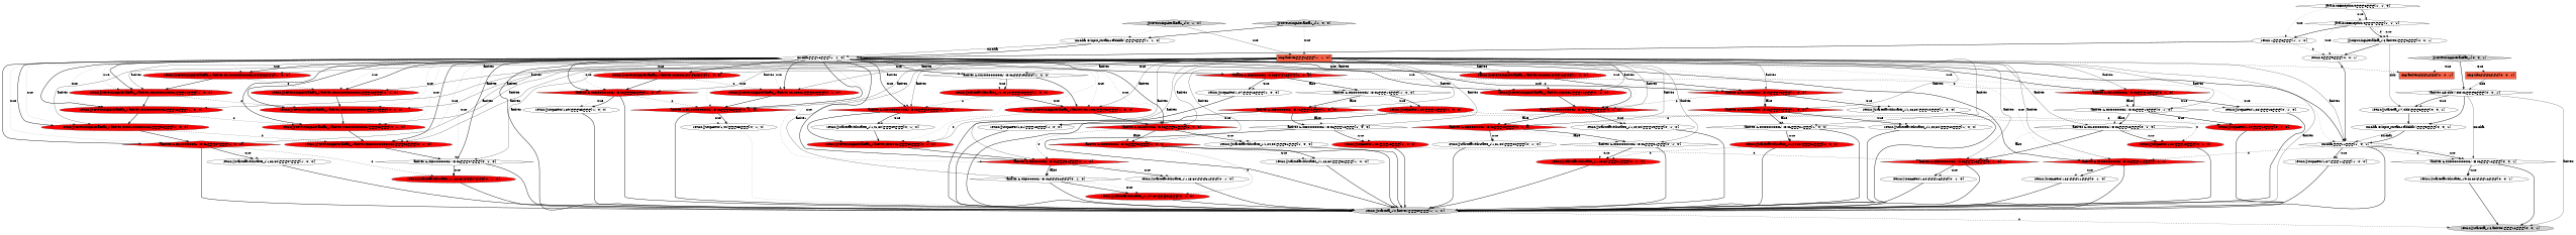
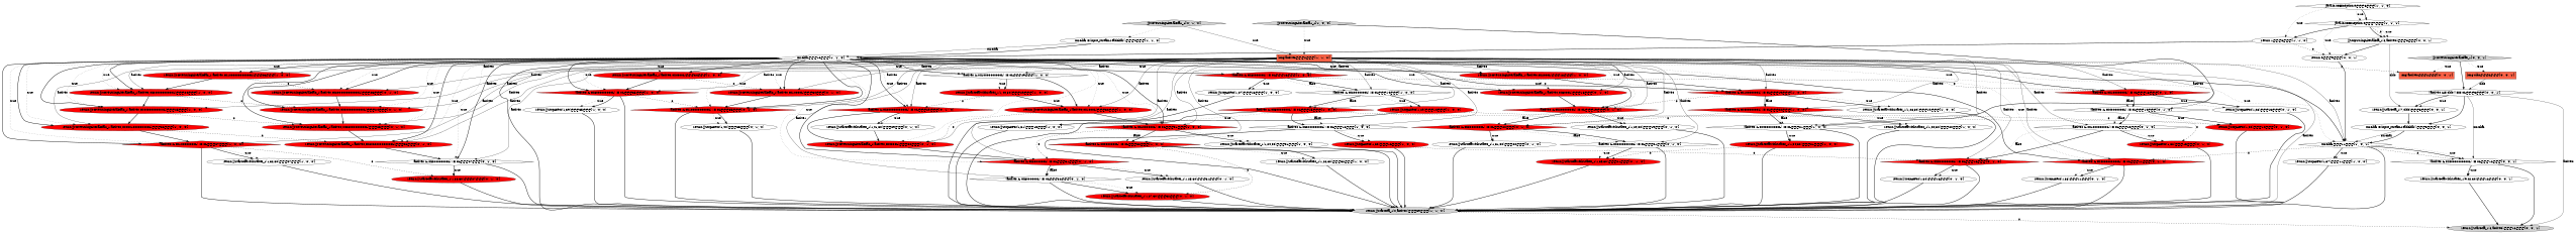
  digraph {
    node [fillcolor=red shape=ellipse style=filled]
    edge [style=bold]
    n1 [label="return jjMoveStringLiteralDfa2_1(active0,0x88000000000L)@@@25@@@['0', '1', '0']"]
    n2 [label="return jjMoveStringLiteralDfa2_1(active0,0x8002000000000L)@@@26@@@['0', '1', '0']"]
    n3 [fillcolor=white label="(active0 & 0x200000000L) != 0L@@@27@@@['0', '1', '0']" shape=diamond]
    n4 [fillcolor=white label="return jjStopAtPos(1,38)@@@11@@@['0', '1', '0']"]
    n5 [fillcolor=lightgray label="return jjStartNfa_1(0,active0)@@@39@@@['1', '1', '0']"]
    n6 [fillcolor=lightgray label="return jjStartNfa_1(8,active0)@@@16@@@['0', '0', '1']"]
    n7 [fillcolor=white label="return jjStartNfaWithStates_1(1,30,30)@@@20@@@['1', '0', '0']"]
    n8 [label="(active0 & 0x8000000000L) != 0L@@@35@@@['1', '0', '0']" shape=diamond]
    n9 [fillcolor=white label="return jjStopAtPos(1,39)@@@35@@@['1', '0', '0']"]
    n10 [label="(active0 & 0x10000000000L) != 0L@@@35@@@['0', '1', '0']" shape=diamond]
    n11 [fillcolor=white label="return jjStopAtPos(1,40)@@@35@@@['0', '1', '0']"]
    n12 [label="(active0 & 0x400000000L) != 0L@@@16@@@['0', '1', '0']" shape=diamond]
    n13 [fillcolor=white label="return jjStopAtPos(1,34)@@@16@@@['0', '1', '0']"]
    n14 [fillcolor=white label="return jjStartNfaWithStates_1(1,31,30)@@@20@@@['0', '1', '0']"]
    n15 [fillcolor=white label="(active0 & 0x20000000L) != 0L@@@14@@@['1', '0', '0']" shape=diamond]
    n16 [label="return jjStopAtPos(1,29)@@@14@@@['1', '0', '0']"]
    n17 [label="(active0 & 0x80000000L) != 0L@@@15@@@['1', '0', '0']" shape=diamond]
    n18 [label="return jjStopAtPos(1,30)@@@14@@@['0', '1', '0']"]
    n19 [label="return jjStopAtPos(1,32)@@@15@@@['0', '1', '0']"]
    n20 [fillcolor=white label="(active0 & 0x200000000L) != 0L@@@16@@@['1', '0', '0']" shape=diamond]
    n21 [fillcolor=white label="return jjStopAtPos(1,31)@@@15@@@['1', '0', '0']"]
    n22 [fillcolor=white label="return jjStartNfaWithStates_1(1,26,30)@@@32@@@['1', '0', '0']"]
    n23 [fillcolor=white label="java.io.IOException e@@@7@@@['1', '1', '1']" shape=diamond]
    n24 [fillcolor=white label="return 1@@@8@@@['1', '1', '0']"]
    n25 [fillcolor=white label="jjStopStringLiteralDfa_1(8,active0)@@@8@@@['0', '0', '1']"]
    n26 [fillcolor=white label="return 9@@@9@@@['0', '0', '1']"]
    n27 [fillcolor=white label="curChar@@@10@@@['1', '1', '0']" shape=diamond]
    n28 [fillcolor=white label="return jjStartNfa_1(7,old0)@@@3@@@['0', '0', '1']"]
    n29 [fillcolor=white label="curChar@@@11@@@['1', '0', '1']" shape=diamond]
    n30 [label="(active0 & 0x80000000L) != 0L@@@20@@@['0', '1', '0']" shape=diamond]
    n31 [fillcolor=white label="(active0 & 0x800000000L) != 0L@@@21@@@['0', '1', '0']" shape=diamond]
    n32 [label="return jjStartNfaWithStates_1(1,35,30)@@@21@@@['0', '1', '0']"]
    n33 [fillcolor=white label="(active0 & 0x40000000000L) != 0L@@@12@@@['0', '0', '1']" shape=diamond]
    n34 [fillcolor=white label="return jjStartNfaWithStates_1(9,42,30)@@@12@@@['0', '0', '1']"]
    n35 [fillcolor=white label="(active0 & 0x10000000000L) != 0L@@@29@@@['1', '0', '0']" shape=diamond]
    n36 [label="return jjStartNfaWithStates_1(1,40,30)@@@29@@@['1', '0', '0']"]
    n37 [label="return jjMoveStringLiteralDfa2_1(active0,0x1000L)@@@30@@@['1', '0', '0']"]
    n38 [label="(active0 & 0x20000000000L) != 0L@@@29@@@['0', '1', '0']" shape=diamond]
    n39 [label="return jjMoveStringLiteralDfa2_1(active0,0x4000L)@@@30@@@['0', '1', '0']"]
    n40 [label="(active0 & 0x1000000L) != 0L@@@31@@@['1', '0', '0']" shape=diamond]
    n41 [fillcolor=lightgray label="jjMoveStringLiteralDfa1_1['0', '1', '0']" shape=diamond]
    n42 [fillcolor=tomato label="long active0@@@2@@@['1', '1', '0']" shape=box]
    n43 [fillcolor=white label="curChar = input_stream.readChar()@@@4@@@['1', '1', '0']"]
    n44 [fillcolor=white label="(active0 & 0x8000000L) != 0L@@@32@@@['0', '1', '0']" shape=diamond]
    n45 [fillcolor=white label="(active0 & 0x40000000L) != 0L@@@14@@@['0', '1', '0']" shape=diamond]
    n46 [fillcolor=white label="(active0 & 0x100000000L) != 0L@@@15@@@['0', '1', '0']" shape=diamond]
    n47 [label="(active0 & 0x4000000000L) != 0L@@@11@@@['0', '1', '0']" shape=diamond]
    n48 [label="return jjMoveStringLiteralDfa2_1(active0,0x44000000000L)@@@25@@@['1', '0', '0']"]
    n49 [label="return jjMoveStringLiteralDfa2_1(active0,0x4001000000000L)@@@26@@@['1', '0', '0']"]
    n50 [label="return jjMoveStringLiteralDfa2_1(active0,0x8000L)@@@18@@@['0', '1', '0']"]
    n51 [label="(active0 & 0x20000000L) != 0L@@@19@@@['0', '1', '0']" shape=diamond]
    n52 [label="return jjMoveStringLiteralDfa2_1(active0,0x1000000000000L)@@@23@@@['1', '0', '0']"]
    n53 [label="return jjMoveStringLiteralDfa2_1(active0,0x2000000000000L)@@@23@@@['0', '1', '0']"]
    n54 [label="return jjMoveStringLiteralDfa2_1(active0,0x20000000000L)@@@24@@@['1', '0', '0']"]
    n55 [label="(active0 & 0x10000000L) != 0L@@@13@@@['0', '1', '0']" shape=diamond]
    n56 [label="return jjMoveStringLiteralDfa2_1(active0,0x10000L)@@@34@@@['0', '1', '0']"]
    n57 [label="(active0 & 0x2000000L) != 0L@@@31@@@['0', '1', '0']" shape=diamond]
    n58 [label="(active0 & 0x10000000L) != 0L@@@19@@@['1', '0', '0']" shape=diamond]
    n59 [label="return jjMoveStringLiteralDfa2_1(active0,0x40000000000L)@@@24@@@['0', '1', '0']"]
    n60 [label="(active0 & 0x100000000L) != 0L@@@27@@@['1', '0', '0']" shape=diamond]
    n61 [label="(active0 & 0x4000000L) != 0L@@@32@@@['1', '0', '0']" shape=diamond]
    n62 [label="return jjMoveStringLiteralDfa2_1(active0,0x4000L)@@@34@@@['1', '0', '0']"]
    n63 [label="(active0 & 0x8000000L) != 0L@@@13@@@['1', '0', '0']" shape=diamond]
    n64 [label="(active0 & 0x40000000L) != 0L@@@20@@@['1', '0', '0']" shape=diamond]
    n65 [fillcolor=white label="(active0 & 0x400000000L) != 0L@@@21@@@['1', '0', '0']" shape=diamond]
    n66 [fillcolor=tomato label="long active0@@@2@@@['0', '0', '1']" shape=box]
    n67 [label="return jjMoveStringLiteralDfa2_1(active0,0x2000L)@@@18@@@['1', '0', '0']"]
    n68 [fillcolor=white label="curChar = input_stream.readChar()@@@5@@@['0', '0', '1']"]
    n69 [fillcolor=white label="return jjStopAtPos(1,37)@@@11@@@['1', '0', '0']"]
    n70 [label="return jjStartNfaWithStates_1(1,27,30)@@@32@@@['0', '1', '0']"]
    n71 [fillcolor=white label="return jjStartNfaWithStates_1(1,29,30)@@@19@@@['0', '1', '0']"]
    n72 [label="return jjStartNfaWithStates_1(1,34,30)@@@21@@@['1', '0', '0']"]
    n73 [fillcolor=tomato label="long old0@@@2@@@['0', '0', '1']" shape=box]
    n74 [fillcolor=white label="((active0 &= old0)) == 0L@@@3@@@['0', '0', '1']" shape=diamond]
    n75 [label="return jjStopAtPos(1,33)@@@16@@@['1', '0', '0']"]
    n76 [fillcolor=white label="return jjStopAtPos(1,28)@@@13@@@['0', '1', '0']"]
    n77 [fillcolor=white label="return jjStartNfaWithStates_1(1,41,30)@@@29@@@['0', '1', '0']"]
    n78 [fillcolor=white label="return jjStartNfaWithStates_1(1,24,30)@@@31@@@['1', '0', '0']"]
    n79 [label="return jjStartNfaWithStates_1(1,33,30)@@@27@@@['0', '1', '0']"]
    n80 [fillcolor=white label="return jjStartNfaWithStates_1(1,25,30)@@@31@@@['0', '1', '0']"]
    n81 [fillcolor=white label="return jjStartNfaWithStates_1(1,28,30)@@@19@@@['1', '0', '0']"]
    n82 [fillcolor=white label="return jjStartNfaWithStates_1(1,32,30)@@@27@@@['1', '0', '0']"]
    n83 [fillcolor=white label="return jjStopAtPos(1,27)@@@13@@@['1', '0', '0']"]
    n84 [fillcolor=lightgray label="jjMoveStringLiteralDfa1_1['1', '0', '0']" shape=diamond]
    n85 [fillcolor=lightgray label="jjMoveStringLiteralDfa9_1['0', '0', '1']" shape=diamond]
    n86 [fillcolor=white label="java.io.IOException e@@@6@@@['1', '1', '0']" shape=diamond]
    n1 -> n2
    n2 -> n3
    n3 -> n5
    n3 -> n79
    n3 -> n79 [label=true style=dotted]
    n4 -> n5
    n5 -> n6 [label=0 style=dashed]
    n7 -> n5
    n8 -> n5
    n8 -> n9 [label=true style=dotted]
    n8 -> n9
    n8 -> n10 [label=0 style=dashed]
    n9 -> n5
    n10 -> n5
    n10 -> n11
    n10 -> n11 [label=true style=dotted]
-   n11 -> n5 [style=dotted]
+   n11 -> n5
    n12 -> n5
    n12 -> n13
    n12 -> n13 [label=true style=dotted]
    n13 -> n5
    n14 -> n5
    n15 -> n16
    n15 -> n16 [label=true style=dotted]
    n15 -> n17
    n15 -> n17 [label=false style=dotted]
    n16 -> n5
    n16 -> n18 [label=0 style=dashed]
    n17 -> n19 [label=0 style=dashed]
    n17 -> n20
    n17 -> n20 [label=false style=dotted]
    n17 -> n21
    n17 -> n21 [label=true style=dotted]
    n18 -> n5
    n19 -> n5
    n20 -> n5
    n20 -> n75 [label=true style=dotted]
    n20 -> n75
    n21 -> n5
    n22 -> n5
    n23 -> n24
    n23 -> n25 [label=0 style=dashed]
    n23 -> n25 [label=true style=dotted]
    n23 -> n25
    n23 -> n26 [label=true style=dotted]
    n24 -> n26 [label=0 style=dashed]
    n24 -> n27
    n25 -> n26
    n25 -> n28 [label=old0 style=solid]
    n26 -> n29
    n27 -> n1 [label=true style=dotted]
    n27 -> n1
    n27 -> n2
    n27 -> n2 [label=true style=dotted]
    n27 -> n3 [label=true style=dotted]
    n27 -> n3
    n27 -> n5
    n27 -> n8
    n27 -> n8 [label=true style=dotted]
    n27 -> n10
    n27 -> n10 [label=true style=dotted]
    n27 -> n29 [label=true style=dotted]
    n27 -> n29
    n27 -> n35 [label=true style=dotted]
    n27 -> n35
    n27 -> n37 [label=true style=dotted]
    n27 -> n38
    n27 -> n38 [label=true style=dotted]
    n27 -> n39 [label=true style=dotted]
    n27 -> n40 [label=true style=dotted]
    n27 -> n40
    n27 -> n47
    n27 -> n47 [label=true style=dotted]
    n27 -> n48 [label=true style=dotted]
    n27 -> n48
    n27 -> n49
    n27 -> n49 [label=true style=dotted]
    n27 -> n50
    n27 -> n50 [label=true style=dotted]
    n27 -> n51
    n27 -> n51 [label=true style=dotted]
    n27 -> n52
    n27 -> n52 [label=true style=dotted]
    n27 -> n53 [label=true style=dotted]
    n27 -> n53
    n27 -> n54 [label=true style=dotted]
    n27 -> n54
    n27 -> n55 [label=true style=dotted]
    n27 -> n55
    n27 -> n56 [label=true style=dotted]
    n27 -> n56
    n27 -> n57 [label=true style=dotted]
    n27 -> n57
    n27 -> n58
    n27 -> n58 [label=true style=dotted]
    n27 -> n59
    n27 -> n59 [label=true style=dotted]
    n27 -> n60
    n27 -> n60 [label=true style=dotted]
    n27 -> n62 [label=true style=dotted]
    n27 -> n62
    n27 -> n63 [label=true style=dotted]
    n27 -> n63
    n27 -> n67
    n27 -> n67 [label=true style=dotted]
    n28 -> n68
    n29 -> n5
    n29 -> n33
    n29 -> n33 [label=true style=dotted]
    n29 -> n33 [label=0 style=dashed]
    n29 -> n47 [label=0 style=dashed]
    n29 -> n69
    n29 -> n69 [label=true style=dotted]
    n30 -> n14 [label=true style=dotted]
    n30 -> n14
    n30 -> n31 [label=false style=dotted]
    n30 -> n31
    n31 -> n5
    n31 -> n32 [label=true style=dotted]
    n31 -> n32
    n32 -> n5
    n33 -> n6
    n33 -> n34 [label=true style=dotted]
    n33 -> n34
    n34 -> n6
    n35 -> n36
    n35 -> n36 [label=true style=dotted]
    n35 -> n37
    n36 -> n37
    n36 -> n38 [label=0 style=dashed]
    n37 -> n39 [label=0 style=dashed]
    n37 -> n40
    n38 -> n39
    n38 -> n77 [label=true style=dotted]
    n38 -> n77
    n39 -> n57
    n40 -> n57 [label=0 style=dashed]
    n40 -> n61
    n40 -> n61 [label=false style=dotted]
    n40 -> n78
    n40 -> n78 [label=true style=dotted]
    n41 -> n42 [label=true style=solid]
    n41 -> n43 [style=dotted]
    n42 -> n1 [label=active0 style=solid]
    n42 -> n2 [label=active0 style=solid]
    n42 -> n3 [label=active0 style=solid]
    n42 -> n5 [label=active0 style=solid]
    n42 -> n8 [label=active0 style=solid]
    n42 -> n10 [label=active0 style=solid]
    n42 -> n12 [label=active0 style=solid]
+   n42 -> n15 [label=active0 style=solid]
    n42 -> n17 [label=active0 style=solid]
    n42 -> n20 [label=active0 style=solid]
    n42 -> n29 [label=active0 style=solid]
    n42 -> n30 [label=active0 style=solid]
    n42 -> n31 [label=active0 style=solid]
    n42 -> n35 [label=active0 style=solid]
    n42 -> n37 [label=active0 style=solid]
    n42 -> n38 [label=active0 style=solid]
    n42 -> n39 [label=active0 style=solid]
    n42 -> n40 [label=active0 style=solid]
    n42 -> n44 [label=active1 style=solid]
    n42 -> n45 [label=active0 style=solid]
    n42 -> n46 [label=active0 style=solid]
    n42 -> n47 [label=active0 style=solid]
    n42 -> n48 [label=active0 style=solid]
    n42 -> n49 [label=active0 style=solid]
    n42 -> n50 [label=active0 style=solid]
    n42 -> n51 [label=active0 style=solid]
    n42 -> n52 [label=active0 style=solid]
    n42 -> n53 [label=active0 style=solid]
    n42 -> n54 [label=active0 style=solid]
    n42 -> n55 [label=active0 style=solid]
    n42 -> n56 [label=active0 style=solid]
    n42 -> n57 [label=active0 style=solid]
    n42 -> n58 [label=active0 style=solid]
    n42 -> n59 [label=active0 style=solid]
    n42 -> n60 [label=active0 style=solid]
    n42 -> n61 [label=active0 style=solid]
    n42 -> n62 [label=active0 style=solid]
    n42 -> n63 [label=active0 style=solid]
    n42 -> n64 [label=active0 style=solid]
    n42 -> n65 [label=active0 style=solid]
    n42 -> n66 [label=0 style=dashed]
    n42 -> n67 [label=active0 style=solid]
    n43 -> n27
    n43 -> n27 [label=curChar style=solid]
    n44 -> n5
    n44 -> n70 [label=true style=dotted]
    n44 -> n70
    n45 -> n18
    n45 -> n18 [label=true style=dotted]
    n45 -> n46 [label=false style=dotted]
    n45 -> n46
    n46 -> n12 [label=false style=dotted]
    n46 -> n12
    n46 -> n19 [label=true style=dotted]
    n46 -> n19
    n47 -> n4
    n47 -> n4 [label=true style=dotted]
    n47 -> n5
    n48 -> n1 [label=0 style=dashed]
    n48 -> n49
    n49 -> n2 [label=0 style=dashed]
    n49 -> n60
    n50 -> n51
    n51 -> n30
    n51 -> n30 [label=false style=dotted]
    n51 -> n71
    n51 -> n71 [label=true style=dotted]
    n52 -> n53 [label=0 style=dashed]
    n52 -> n54
    n53 -> n59
    n54 -> n48
    n54 -> n59 [label=0 style=dashed]
    n55 -> n45
    n55 -> n45 [label=false style=dotted]
    n55 -> n76
    n55 -> n76 [label=true style=dotted]
    n56 -> n10
    n57 -> n44 [label=false style=dotted]
    n57 -> n44
    n57 -> n80
    n57 -> n80 [label=true style=dotted]
    n58 -> n51 [label=0 style=dashed]
    n58 -> n64
    n58 -> n64 [label=false style=dotted]
    n58 -> n81 [label=true style=dotted]
    n58 -> n81
    n59 -> n1
    n60 -> n5
    n60 -> n79 [label=0 style=dashed]
    n60 -> n82
    n60 -> n82 [label=true style=dotted]
    n61 -> n5
    n61 -> n22
    n61 -> n22 [label=true style=dotted]
    n61 -> n70 [label=0 style=dashed]
    n62 -> n8
    n62 -> n56 [label=0 style=dashed]
    n63 -> n15
    n63 -> n15 [label=false style=dotted]
    n63 -> n55 [label=0 style=dashed]
    n63 -> n83
    n63 -> n83 [label=true style=dotted]
    n64 -> n7
    n64 -> n7 [label=true style=dotted]
    n64 -> n30 [label=0 style=dashed]
    n64 -> n65
    n64 -> n65 [label=false style=dotted]
    n65 -> n5
    n65 -> n72 [label=true style=dotted]
    n65 -> n72
    n67 -> n50 [label=0 style=dashed]
    n67 -> n58
    n68 -> n29 [label=curChar style=solid]
    n68 -> n29
    n69 -> n5
    n70 -> n5
    n71 -> n5
    n72 -> n5
    n72 -> n32 [label=0 style=dashed]
    n73 -> n74 [label=old0 style=solid]
    n74 -> n6 [label=active0 style=solid]
    n74 -> n28
    n74 -> n28 [label=true style=dotted]
    n74 -> n33 [label=curChar style=solid]
    n74 -> n68
    n75 -> n5
    n75 -> n12 [label=0 style=dashed]
    n76 -> n5
    n77 -> n39
    n78 -> n5
    n79 -> n5
    n80 -> n5
    n81 -> n5
    n82 -> n5
    n83 -> n5
    n84 -> n42 [label=true style=dotted]
-   n84 -> n43
+   n84 -> n65
    n85 -> n66 [label=true style=dotted]
    n85 -> n73 [label=true style=dotted]
    n85 -> n74
    n86 -> n23
    n86 -> n23 [label=true style=dotted]
    n86 -> n24 [label=true style=dotted]
  }
